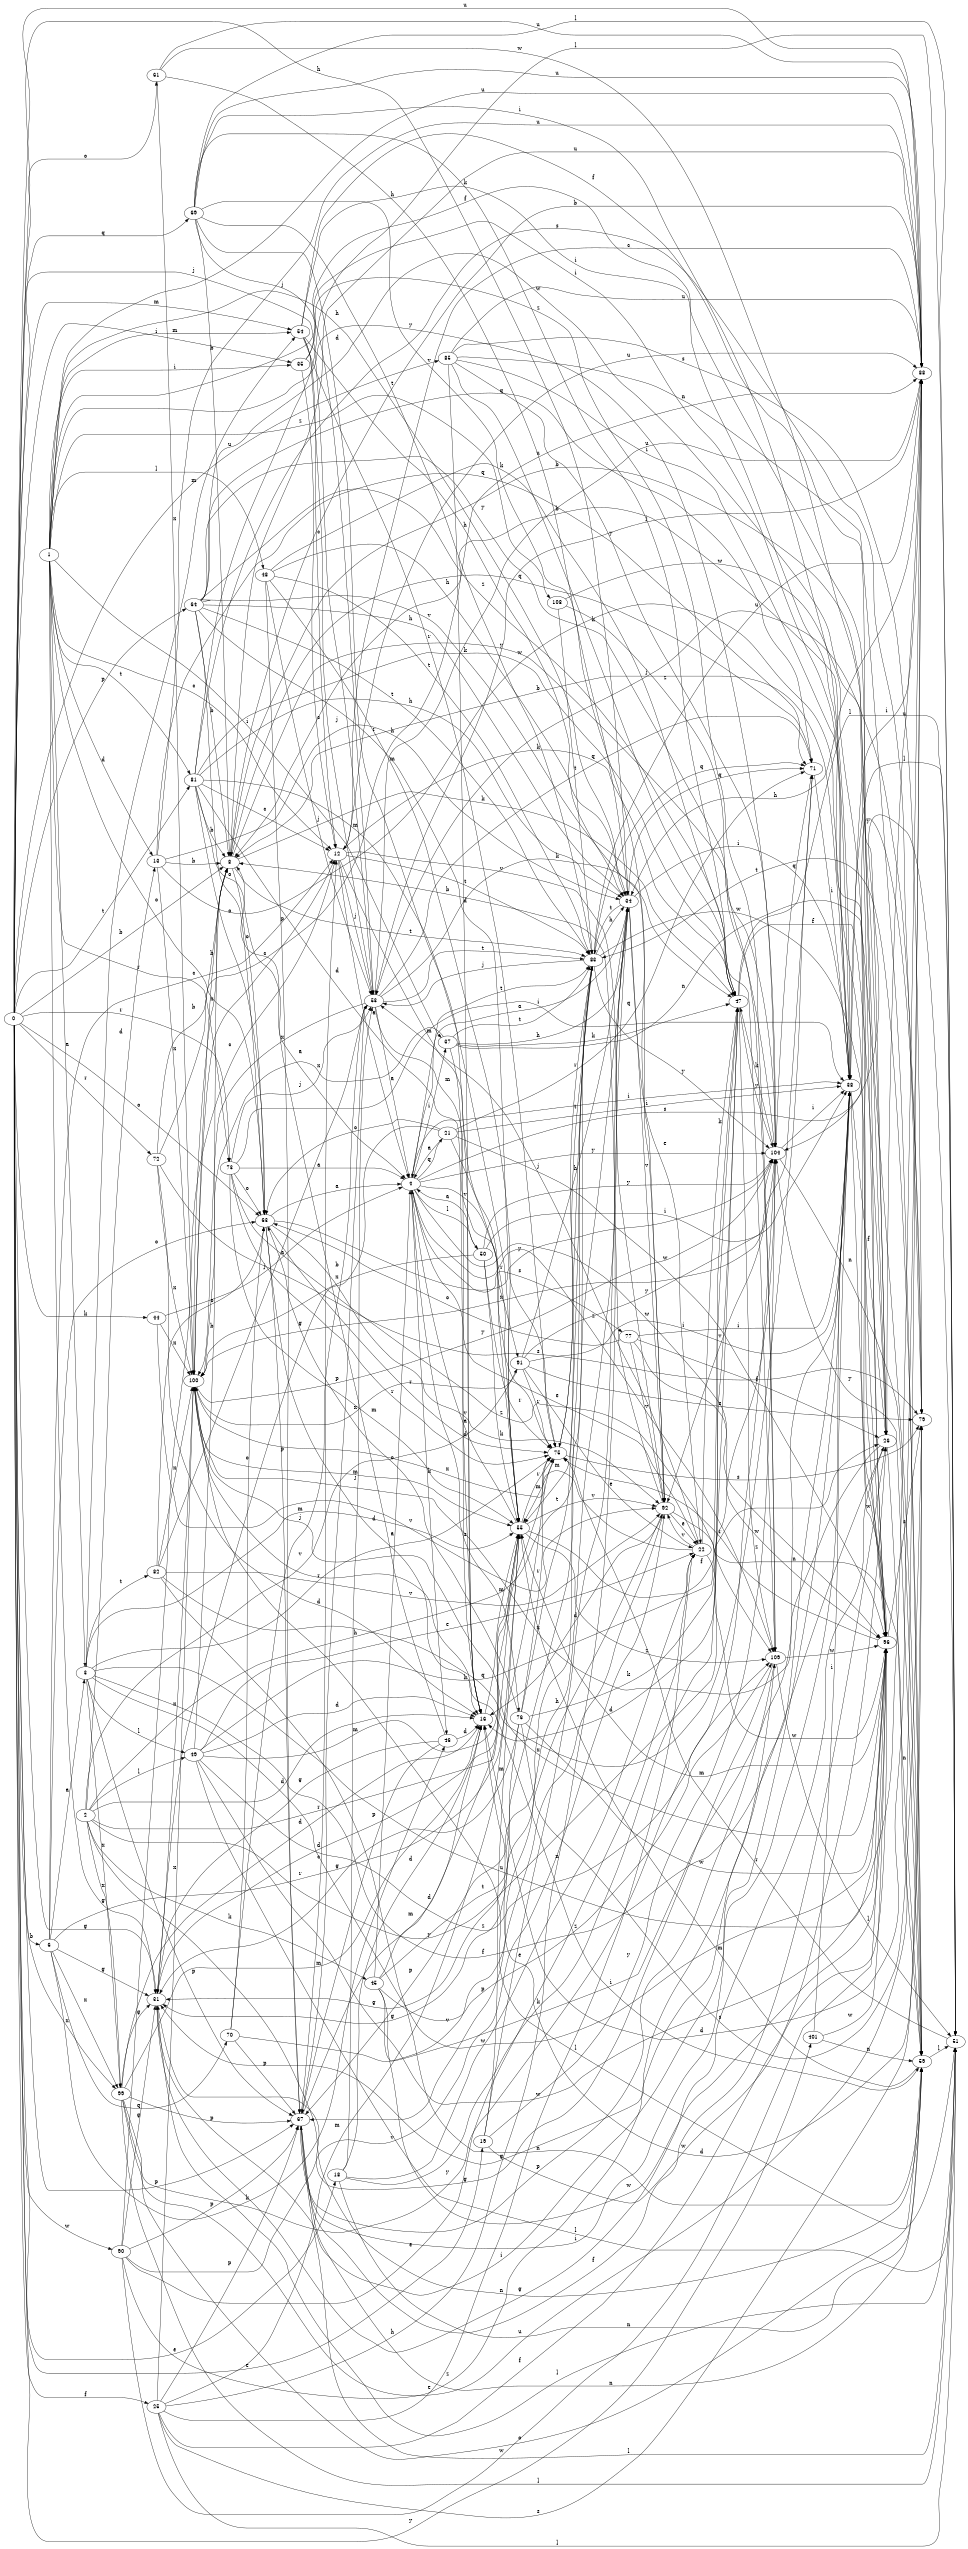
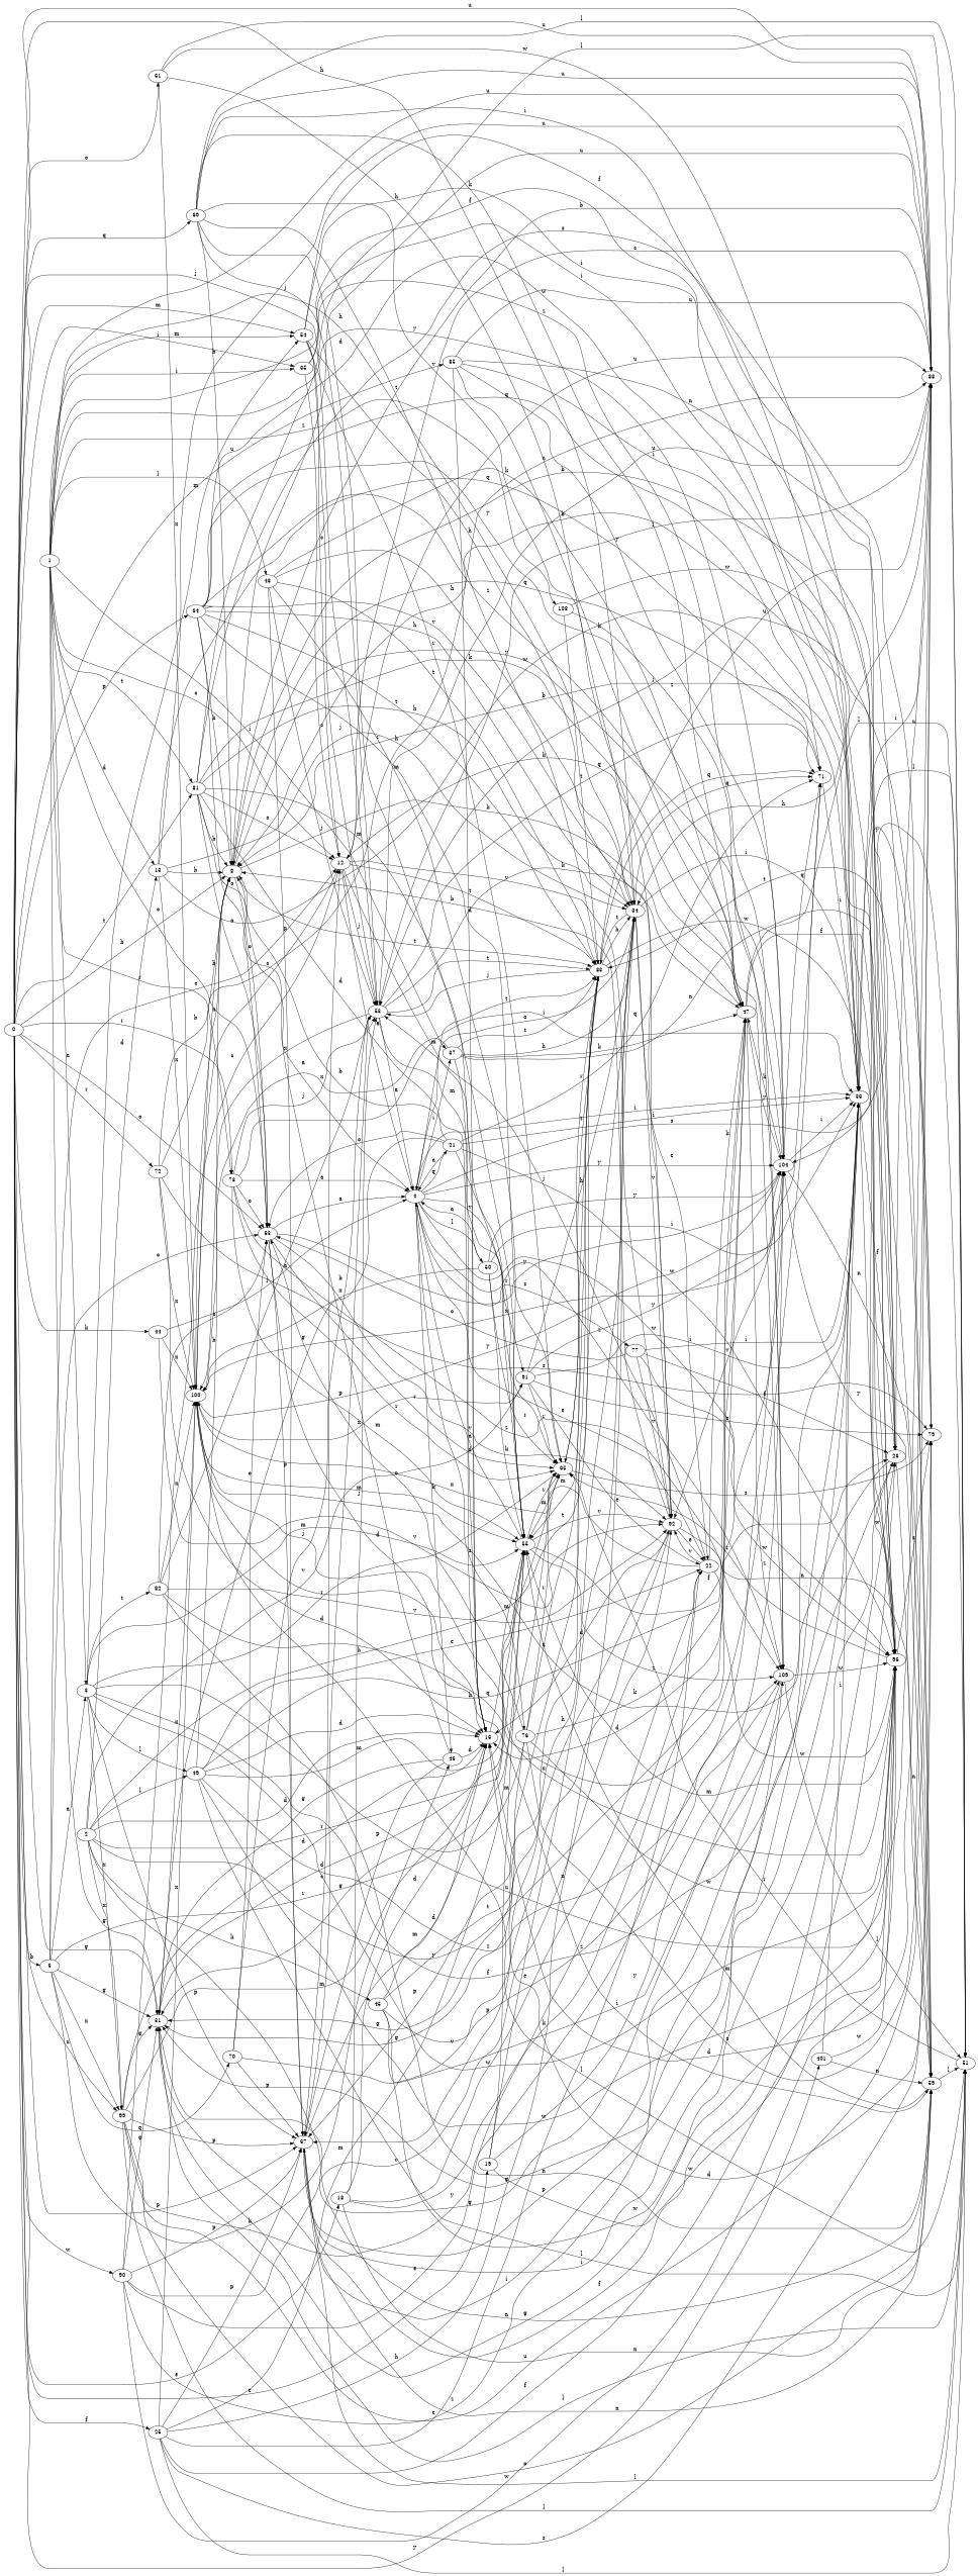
  strict digraph {
    rankdir=LR
    0
    6
    8
    18
    19
    25
    31
    34
    35
    n10 [label=53]
    44
    54
    61
    63
    64
    67
    69
    72
    73
    81
    85
    88
    n23 [label=90]
    99
    n25 [label=401]
    3
    12
-   75
+   75 [label=65]
    46
    70
    104
    83
    47
    71
    100
    16
    59
    22
    55
    96
    26
    79
    51
-   38
+   38 [label=36]
    4
    92
    109
    1
    13
    37
    48
    108
    49
    82
    2
    45
    91
    21
    50
    76
    77
    0 -> 6 [label=b]
    0 -> 8 [label=b]
    0 -> 18 [label=e]
    0 -> 19 [label=e]
    0 -> 25 [label=f]
    0 -> 31 [label=g]
    0 -> 34 [label=h]
    0 -> 35 [label=i]
    0 -> n10 [label=j]
    0 -> 44 [label=k]
    0 -> 54 [label=m]
    0 -> 61 [label=o]
    0 -> 63 [label=o]
    0 -> 64 [label=p]
    0 -> 67 [label=p]
    0 -> 69 [label=q]
    0 -> 72 [label=r]
    0 -> 73 [label=r]
    0 -> 81 [label=t]
    0 -> 85 [label=u]
    0 -> 88 [label=u]
    0 -> n23 [label=w]
    0 -> 99 [label=x]
    0 -> n25 [label=y]
    6 -> 31 [label=g]
    6 -> 63 [label=o]
    6 -> 99 [label=x]
    6 -> 3 [label=a]
    6 -> 12 [label=c]
    6 -> 75 [label=r]
    6 -> 46 [label=k]
    6 -> 70 [label=q]
    8 -> 63 [label=o]
    8 -> 88 [label=u]
    8 -> 104 [label=y]
    8 -> 83 [label=t]
    8 -> 47 [label=k]
    8 -> 71 [label=q]
    8 -> 100 [label=x]
    18 -> n10 [label=j]
    18 -> 47 [label=k]
    18 -> 16 [label=d]
    18 -> 59 [label=n]
    18 -> 22 [label=e]
    19 -> 34 [label=h]
    19 -> 104 [label=y]
    19 -> 55 [label=m]
    19 -> 96 [label=w]
    25 -> 34 [label=h]
    25 -> 67 [label=p]
    25 -> 100 [label=x]
    25 -> 22 [label=e]
    25 -> 55 [label=m]
    25 -> 26 [label=f]
    25 -> 79 [label=s]
    25 -> 51 [label=l]
    31 -> 100 [label=x]
    31 -> 16 [label=d]
    31 -> 51 [label=l]
    31 -> 38 [label=i]
    34 -> 31 [label=g]
    34 -> 83 [label=t]
    34 -> 71 [label=q]
    34 -> 22 [label=e]
    34 -> 38 [label=i]
    34 -> 4 [label=a]
    34 -> 92 [label=v]
    35 -> 12 [label=c]
    35 -> 38 [label=i]
    35 -> 109 [label=z]
    n10 -> 67 [label=p]
    n10 -> 88 [label=u]
    n10 -> 83 [label=t]
    n10 -> 47 [label=k]
    n10 -> 71 [label=q]
    n10 -> 100 [label=x]
    n10 -> 55 [label=m]
    n10 -> 4 [label=a]
    44 -> 100 [label=x]
    44 -> 4 [label=a]
    44 -> 92 [label=v]
    54 -> 34 [label=h]
    54 -> n10 [label=j]
    54 -> 12 [label=c]
    54 -> 75 [label=r]
    54 -> 26 [label=f]
    54 -> 38 [label=i]
    61 -> 34 [label=h]
    61 -> 88 [label=u]
    61 -> 100 [label=x]
    61 -> 96 [label=w]
    63 -> 67 [label=p]
    63 -> 75 [label=r]
    63 -> 104 [label=y]
    63 -> 16 [label=d]
    63 -> 4 [label=a]
    63 -> 92 [label=v]
    64 -> 8 [label=b]
    64 -> 34 [label=h]
    64 -> 63 [label=o]
    64 -> 75 [label=r]
    64 -> 104 [label=y]
    64 -> 83 [label=t]
    64 -> 71 [label=q]
    64 -> 96 [label=w]
    64 -> 92 [label=v]
    64 -> 109 [label=z]
    67 -> 12 [label=c]
    67 -> 59 [label=n]
    67 -> 55 [label=m]
    67 -> 26 [label=f]
    67 -> 51 [label=l]
    67 -> 38 [label=i]
    69 -> 8 [label=b]
    69 -> n10 [label=j]
    69 -> 88 [label=u]
    69 -> 83 [label=t]
    69 -> 47 [label=k]
    69 -> 16 [label=d]
    69 -> 51 [label=l]
    69 -> 38 [label=i]
    69 -> 92 [label=v]
    72 -> 8 [label=b]
    72 -> 88 [label=u]
    72 -> 100 [label=x]
    72 -> 16 [label=d]
    72 -> 79 [label=s]
    73 -> n10 [label=j]
    73 -> 63 [label=o]
    73 -> 75 [label=r]
    73 -> 55 [label=m]
    73 -> 38 [label=i]
    73 -> 4 [label=a]
    73 -> 109 [label=z]
    81 -> 8 [label=b]
    81 -> 34 [label=h]
    81 -> 63 [label=o]
    81 -> 12 [label=c]
    81 -> 47 [label=k]
    81 -> 16 [label=d]
    81 -> 55 [label=m]
    81 -> 79 [label=s]
    81 -> 51 [label=l]
    81 -> 4 [label=a]
    85 -> 88 [label=u]
    85 -> 104 [label=y]
    85 -> 47 [label=k]
    85 -> 16 [label=d]
    85 -> 59 [label=n]
-   85 -> 79 [label=s]
    85 -> 38 [label=i]
    88 -> 8 [label=b]
    88 -> 34 [label=h]
    88 -> n10 [label=j]
    88 -> 12 [label=c]
    88 -> 16 [label=d]
    88 -> 38 [label=i]
    n23 -> 31 [label=g]
    n23 -> 67 [label=p]
    n23 -> 12 [label=c]
    n23 -> 22 [label=e]
    n23 -> 96 [label=w]
    n23 -> 92 [label=v]
    n23 -> 109 [label=z]
    99 -> 31 [label=g]
    99 -> 67 [label=p]
    99 -> 88 [label=u]
    99 -> 104 [label=y]
    99 -> 16 [label=d]
    99 -> 59 [label=o]
    99 -> 55 [label=m]
    99 -> 51 [label=l]
    n25 -> 59 [label=n]
    n25 -> 96 [label=w]
    n25 -> 38 [label=i]
    3 -> 54 [label=m]
    3 -> 67 [label=p]
    3 -> 88 [label=u]
    3 -> 99 [label=x]
    3 -> 75 [label=r]
    3 -> 55 [label=m]
    3 -> 96 [label=w]
    3 -> 26 [label=f]
    3 -> 49 [label=l]
    3 -> 82 [label=t]
    12 -> n10 [label=j]
    12 -> 88 [label=u]
    12 -> 83 [label=t]
    12 -> 47 [label=k]
    12 -> 55 [label=m]
    12 -> 4 [label=a]
    12 -> 92 [label=v]
    75 -> 83 [label=t]
    75 -> 55 [label=m]
    75 -> 79 [label=s]
    46 -> 8 [label=b]
    46 -> 31 [label=g]
    46 -> 67 [label=p]
    46 -> 16 [label=d]
    70 -> n10 [label=j]
    70 -> 63 [label=o]
    70 -> 67 [label=p]
    70 -> 92 [label=v]
    104 -> 47 [label=k]
    104 -> 71 [label=q]
    104 -> 59 [label=n]
    104 -> 38 [label=i]
    104 -> 92 [label=v]
    83 -> 31 [label=g]
    83 -> 34 [label=h]
    83 -> n10 [label=j]
    83 -> 88 [label=u]
    83 -> 75 [label=r]
-   83 -> 104 [label=y]
    83 -> 71 [label=q]
    83 -> 55 [label=m]
    83 -> 96 [label=w]
    47 -> 104 [label=y]
    47 -> 16 [label=d]
    47 -> 26 [label=f]
    47 -> 51 [label=l]
    47 -> 109 [label=z]
    71 -> 100 [label=x]
    71 -> 38 [label=i]
    100 -> 8 [label=b]
    100 -> 12 [label=c]
    100 -> 104 [label=y]
    100 -> 59 [label=n]
    100 -> 55 [label=m]
    100 -> 51 [label=l]
    16 -> 55 [label=m]
    59 -> 104 [label=y]
    59 -> 83 [label=t]
    59 -> 55 [label=m]
    59 -> 51 [label=l]
    22 -> n10 [label=j]
    22 -> 47 [label=k]
    22 -> 100 [label=x]
    22 -> 96 [label=w]
    22 -> 92 [label=v]
    55 -> 75 [label=r]
    55 -> 26 [label=f]
    55 -> 4 [label=a]
    55 -> 92 [label=v]
    55 -> 109 [label=z]
    96 -> 8 [label=b]
    96 -> 75 [label=r]
    96 -> 100 [label=x]
    96 -> 55 [label=m]
    96 -> 79 [label=s]
    26 -> 8 [label=b]
    26 -> 31 [label=g]
    26 -> 88 [label=u]
    26 -> 100 [label=x]
    26 -> 59 [label=n]
    79 -> n10 [label=j]
    79 -> 16 [label=d]
    51 -> 75 [label=r]
    51 -> 104 [label=y]
    38 -> 8 [label=b]
    38 -> 31 [label=g]
    38 -> 96 [label=w]
    38 -> 26 [label=f]
    38 -> 51 [label=l]
    4 -> 46 [label=k]
    4 -> 104 [label=y]
    4 -> 83 [label=t]
    4 -> 22 [label=e]
    4 -> 96 [label=w]
    4 -> 79 [label=s]
    4 -> 38 [label=i]
    4 -> 109 [label=z]
    4 -> 37 [label=i]
    4 -> 91 [label=v]
    4 -> 21 [label=q]
    4 -> 50 [label=l]
    4 -> 76 [label=s]
    4 -> 77 [label=s]
    92 -> 8 [label=b]
    92 -> 67 [label=p]
    92 -> 16 [label=d]
    92 -> 59 [label=n]
    92 -> 22 [label=e]
    109 -> 31 [label=g]
    109 -> 67 [label=p]
    109 -> 96 [label=w]
    109 -> 51 [label=l]
    1 -> 31 [label=g]
    1 -> 34 [label=h]
    1 -> 35 [label=i]
    1 -> 54 [label=m]
    1 -> 63 [label=o]
    1 -> 73 [label=r]
    1 -> 81 [label=t]
    1 -> 88 [label=u]
    1 -> 3 [label=a]
    1 -> 12 [label=c]
    1 -> 104 [label=y]
    1 -> 26 [label=f]
    1 -> 13 [label=d]
    1 -> 37 [label=i]
    1 -> 48 [label=l]
    1 -> 108 [label=z]
    13 -> 8 [label=b]
    13 -> 34 [label=h]
    13 -> 88 [label=u]
    13 -> 71 [label=q]
    13 -> 100 [label=x]
    13 -> 96 [label=w]
    37 -> 34 [label=h]
    37 -> 83 [label=t]
    37 -> 47 [label=k]
    37 -> 100 [label=x]
    37 -> 16 [label=d]
    37 -> 59 [label=n]
    48 -> 34 [label=h]
    48 -> n10 [label=j]
    48 -> 67 [label=p]
    48 -> 83 [label=t]
    48 -> 47 [label=k]
    48 -> 55 [label=m]
    108 -> 83 [label=t]
    108 -> 96 [label=w]
    108 -> 109 [label=z]
    49 -> 8 [label=b]
    49 -> 47 [label=k]
    49 -> 16 [label=d]
    49 -> 22 [label=e]
    49 -> 55 [label=m]
    49 -> 96 [label=w]
    49 -> 51 [label=l]
    49 -> 109 [label=z]
    82 -> n10 [label=j]
    82 -> 63 [label=o]
    82 -> 71 [label=q]
    82 -> 100 [label=x]
    82 -> 59 [label=n]
    82 -> 92 [label=v]
    2 -> 34 [label=h]
    2 -> 99 [label=x]
    2 -> 75 [label=r]
    2 -> 104 [label=y]
    2 -> 16 [label=d]
    2 -> 59 [label=n]
    2 -> 13 [label=d]
    2 -> 49 [label=l]
    2 -> 45 [label=k]
    2 -> 91 [label=v]
    45 -> 83 [label=t]
    45 -> 16 [label=d]
    45 -> 96 [label=w]
    45 -> 38 [label=i]
-   45 -> 4 [label=a]
    45 -> 109 [label=z]
    91 -> 34 [label=h]
    91 -> 75 [label=r]
    91 -> 104 [label=y]
    91 -> 100 [label=x]
    91 -> 22 [label=e]
    91 -> 79 [label=s]
    91 -> 38 [label=i]
+   21 -> 8 [label=b]
    21 -> 31 [label=g]
    21 -> 63 [label=o]
    21 -> 75 [label=r]
    21 -> 71 [label=q]
    21 -> 96 [label=w]
    21 -> 38 [label=i]
    21 -> 4 [label=a]
    50 -> 75 [label=r]
    50 -> 104 [label=y]
    50 -> 100 [label=x]
    50 -> 55 [label=k]
    50 -> 38 [label=i]
    50 -> 4 [label=a]
    76 -> 31 [label=g]
    76 -> 63 [label=o]
    76 -> 67 [label=p]
    76 -> 75 [label=r]
    76 -> 83 [label=t]
    76 -> 47 [label=k]
    76 -> 96 [label=w]
    76 -> 79 [label=s]
    77 -> 63 [label=o]
    77 -> 96 [label=w]
    77 -> 26 [label=f]
    77 -> 38 [label=i]
    77 -> 92 [label=v]
  }
